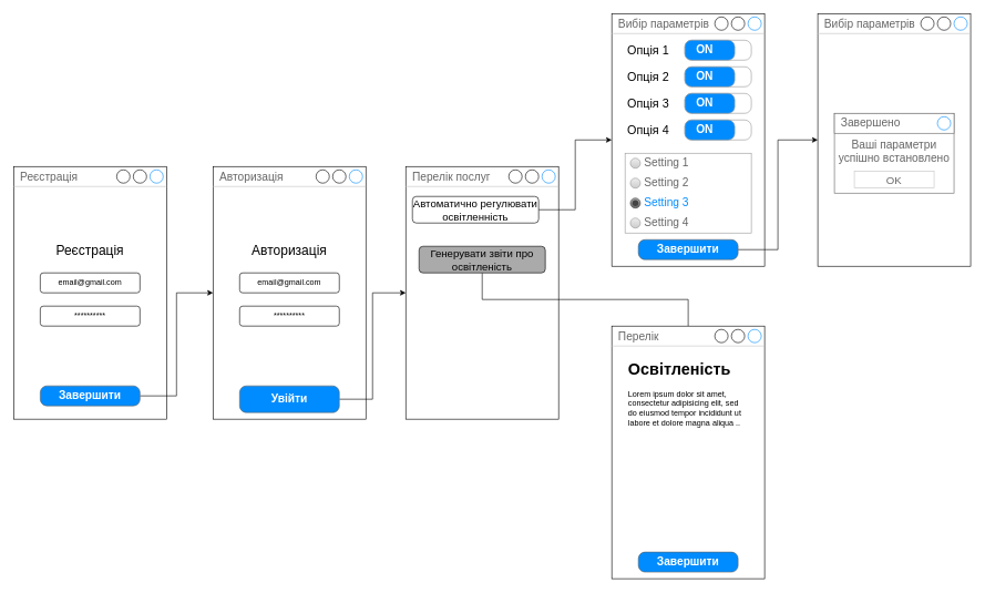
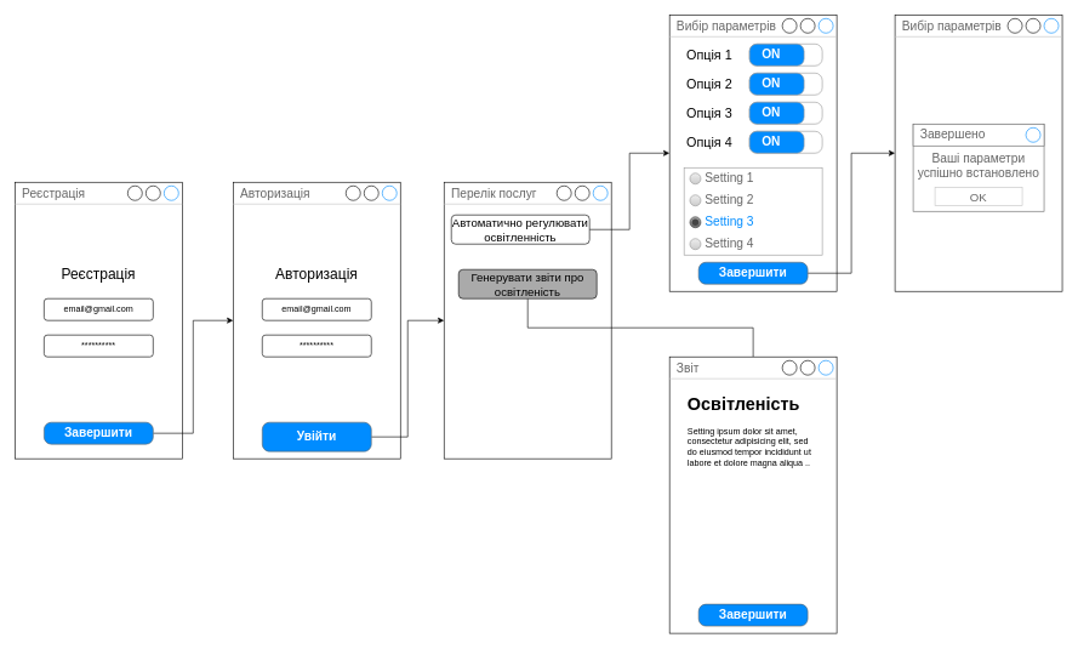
  <mxCell id="0" />
  <mxCell id="1" parent="0" />
  <mxCell id="2" value="Авторизація" style="strokeWidth=1;shadow=0;dashed=0;align=center;html=1;shape=mxgraph.mockup.containers.window;align=left;verticalAlign=top;spacingLeft=8;strokeColor2=#008cff;strokeColor3=#c4c4c4;fontColor=#666666;mainText=;fontSize=17;labelBackgroundColor=none;whiteSpace=wrap;" vertex="1" parent="1"><mxGeometry x="320" y="250" width="230" height="380" as="geometry" /></mxCell>
  <mxCell id="3" value="**********" style="rounded=1;whiteSpace=wrap;html=1;" vertex="1" parent="1"><mxGeometry x="360" y="460" width="150" height="30" as="geometry" /></mxCell>
  <mxCell id="4" value="email@gmail.com" style="rounded=1;whiteSpace=wrap;html=1;" vertex="1" parent="1"><mxGeometry x="360" y="410" width="150" height="30" as="geometry" /></mxCell>
  <mxCell id="5" value="&lt;font style=&quot;font-size: 20px;&quot;&gt;Авторизація&lt;/font&gt;" style="text;html=1;strokeColor=none;fillColor=none;align=center;verticalAlign=middle;whiteSpace=wrap;rounded=0;" vertex="1" parent="1"><mxGeometry x="395" y="360" width="80" height="30" as="geometry" /></mxCell>
  <mxCell id="6" style="edgeStyle=orthogonalEdgeStyle;rounded=0;orthogonalLoop=1;jettySize=auto;html=1;" edge="1" parent="1" source="7" target="14"><mxGeometry relative="1" as="geometry" /></mxCell>
  <mxCell id="7" value="Увійти" style="strokeWidth=1;shadow=0;dashed=0;align=center;html=1;shape=mxgraph.mockup.buttons.button;strokeColor=#666666;fontColor=#ffffff;mainText=;buttonStyle=round;fontSize=17;fontStyle=1;fillColor=#008cff;whiteSpace=wrap;" vertex="1" parent="1"><mxGeometry x="360" y="580" width="150" height="40" as="geometry" /></mxCell>
  <mxCell id="8" value="Реєстрація" style="strokeWidth=1;shadow=0;dashed=0;align=center;html=1;shape=mxgraph.mockup.containers.window;align=left;verticalAlign=top;spacingLeft=8;strokeColor2=#008cff;strokeColor3=#c4c4c4;fontColor=#666666;mainText=;fontSize=17;labelBackgroundColor=none;whiteSpace=wrap;" vertex="1" parent="1"><mxGeometry x="20" y="250" width="230" height="380" as="geometry" /></mxCell>
  <mxCell id="9" value="**********" style="rounded=1;whiteSpace=wrap;html=1;" vertex="1" parent="1"><mxGeometry x="60" y="460" width="150" height="30" as="geometry" /></mxCell>
  <mxCell id="10" value="email@gmail.com" style="rounded=1;whiteSpace=wrap;html=1;" vertex="1" parent="1"><mxGeometry x="60" y="410" width="150" height="30" as="geometry" /></mxCell>
  <mxCell id="11" value="&lt;font style=&quot;font-size: 20px;&quot;&gt;Реєстрація&lt;/font&gt;" style="text;html=1;strokeColor=none;fillColor=none;align=center;verticalAlign=middle;whiteSpace=wrap;rounded=0;" vertex="1" parent="1"><mxGeometry x="95" y="360" width="80" height="30" as="geometry" /></mxCell>
  <mxCell id="12" style="edgeStyle=orthogonalEdgeStyle;rounded=0;orthogonalLoop=1;jettySize=auto;html=1;" edge="1" parent="1" source="13" target="2"><mxGeometry relative="1" as="geometry" /></mxCell>
  <mxCell id="13" value="Завершити" style="strokeWidth=1;shadow=0;dashed=0;align=center;html=1;shape=mxgraph.mockup.buttons.button;strokeColor=#666666;fontColor=#ffffff;mainText=;buttonStyle=round;fontSize=17;fontStyle=1;fillColor=#008cff;whiteSpace=wrap;" vertex="1" parent="1"><mxGeometry x="60" y="580" width="150" height="30" as="geometry" /></mxCell>
  <mxCell id="14" value="Перелік послуг" style="strokeWidth=1;shadow=0;dashed=0;align=center;html=1;shape=mxgraph.mockup.containers.window;align=left;verticalAlign=top;spacingLeft=8;strokeColor2=#008cff;strokeColor3=#c4c4c4;fontColor=#666666;mainText=;fontSize=17;labelBackgroundColor=none;whiteSpace=wrap;" vertex="1" parent="1"><mxGeometry x="610" y="250" width="230" height="380" as="geometry" /></mxCell>
  <mxCell id="15" style="edgeStyle=orthogonalEdgeStyle;rounded=0;orthogonalLoop=1;jettySize=auto;html=1;" edge="1" parent="1" source="16" target="19"><mxGeometry relative="1" as="geometry" /></mxCell>
  <mxCell id="16" value="&lt;font style=&quot;font-size: 16px;&quot;&gt;Автоматично регулювати освітленність&lt;/font&gt;" style="rounded=1;whiteSpace=wrap;html=1;" vertex="1" parent="1"><mxGeometry x="620" y="295" width="190" height="40" as="geometry" /></mxCell>
  <mxCell id="17" style="edgeStyle=orthogonalEdgeStyle;rounded=0;orthogonalLoop=1;jettySize=auto;html=1;exitX=0.5;exitY=1;exitDx=0;exitDy=0;endArrow=none;" edge="1" parent="1" source="18" target="20"><mxGeometry relative="1" as="geometry" /></mxCell>
  <mxCell id="18" value="&lt;font style=&quot;font-size: 16px;&quot;&gt;Генерувати звіти про освітленість&lt;/font&gt;" style="rounded=1;whiteSpace=wrap;html=1;fillColor=#aaaaaa;" vertex="1" parent="1"><mxGeometry x="630" y="370" width="190" height="40" as="geometry" /></mxCell>
  <mxCell id="19" value="Вибір параметрів" style="strokeWidth=1;shadow=0;dashed=0;align=center;html=1;shape=mxgraph.mockup.containers.window;align=left;verticalAlign=top;spacingLeft=8;strokeColor2=#008cff;strokeColor3=#c4c4c4;fontColor=#666666;mainText=;fontSize=17;labelBackgroundColor=none;whiteSpace=wrap;" vertex="1" parent="1"><mxGeometry x="920" y="20" width="230" height="380" as="geometry" /></mxCell>
- <mxCell id="20" value="Перелік" style="strokeWidth=1;shadow=0;dashed=0;align=center;html=1;shape=mxgraph.mockup.containers.window;align=left;verticalAlign=top;spacingLeft=8;strokeColor2=#008cff;strokeColor3=#c4c4c4;fontColor=#666666;mainText=;fontSize=17;labelBackgroundColor=none;whiteSpace=wrap;" vertex="1" parent="1"><mxGeometry x="920" y="490" width="230" height="380" as="geometry" /></mxCell>
+ <mxCell id="20" value="Звіт" style="strokeWidth=1;shadow=0;dashed=0;align=center;html=1;shape=mxgraph.mockup.containers.window;align=left;verticalAlign=top;spacingLeft=8;strokeColor2=#008cff;strokeColor3=#c4c4c4;fontColor=#666666;mainText=;fontSize=17;labelBackgroundColor=none;whiteSpace=wrap;" vertex="1" parent="1"><mxGeometry x="920" y="490" width="230" height="380" as="geometry" /></mxCell>
  <mxCell id="21" style="edgeStyle=orthogonalEdgeStyle;rounded=0;orthogonalLoop=1;jettySize=auto;html=1;" edge="1" parent="1" source="22" target="23"><mxGeometry relative="1" as="geometry" /></mxCell>
  <mxCell id="22" value="Завершити" style="strokeWidth=1;shadow=0;dashed=0;align=center;html=1;shape=mxgraph.mockup.buttons.button;strokeColor=#666666;fontColor=#ffffff;mainText=;buttonStyle=round;fontSize=17;fontStyle=1;fillColor=#008cff;whiteSpace=wrap;" vertex="1" parent="1"><mxGeometry x="960" y="360" width="150" height="30" as="geometry" /></mxCell>
  <mxCell id="23" value="Вибір параметрів" style="strokeWidth=1;shadow=0;dashed=0;align=center;html=1;shape=mxgraph.mockup.containers.window;align=left;verticalAlign=top;spacingLeft=8;strokeColor2=#008cff;strokeColor3=#c4c4c4;fontColor=#666666;mainText=;fontSize=17;labelBackgroundColor=none;whiteSpace=wrap;" vertex="1" parent="1"><mxGeometry x="1230" y="20" width="230" height="380" as="geometry" /></mxCell>
  <mxCell id="24" value="Ваші параметри успішно встановлено" style="strokeWidth=1;shadow=0;dashed=0;align=center;html=1;shape=mxgraph.mockup.containers.rrect;rSize=0;strokeColor=#666666;fontColor=#666666;fontSize=17;verticalAlign=top;whiteSpace=wrap;fillColor=#ffffff;spacingTop=32;" vertex="1" parent="1"><mxGeometry x="1255" y="170" width="180" height="120" as="geometry" /></mxCell>
  <mxCell id="25" value="Завершено" style="strokeWidth=1;shadow=0;dashed=0;align=center;html=1;shape=mxgraph.mockup.containers.rrect;rSize=0;fontSize=17;fontColor=#666666;strokeColor=#666666;align=left;spacingLeft=8;fillColor=#ffffff;resizeWidth=1;whiteSpace=wrap;" vertex="1" parent="24"><mxGeometry width="180" height="30" relative="1" as="geometry" /></mxCell>
  <mxCell id="26" value="" style="shape=ellipse;strokeColor=#008cff;resizable=0;fillColor=none;html=1;" vertex="1" parent="25"><mxGeometry x="1" y="0.5" width="20" height="20" relative="1" as="geometry"><mxPoint x="-25" y="-10" as="offset" /></mxGeometry></mxCell>
  <mxCell id="27" value="OK" style="strokeWidth=1;shadow=0;dashed=0;align=center;html=1;shape=mxgraph.mockup.containers.rrect;rSize=0;fontSize=16;fontColor=#666666;strokeColor=#c4c4c4;resizable=0;whiteSpace=wrap;fillColor=#ffffff;" vertex="1" parent="24"><mxGeometry x="0.5" y="1" width="120" height="25" relative="1" as="geometry"><mxPoint x="-60" y="-33" as="offset" /></mxGeometry></mxCell>
  <mxCell id="28" value="" style="strokeWidth=1;shadow=0;dashed=0;align=center;html=1;shape=mxgraph.mockup.forms.rrect;rSize=0;strokeColor=#999999;fillColor=#ffffff;recursiveResize=0;" vertex="1" parent="1"><mxGeometry x="940" y="230" width="190" height="120" as="geometry" /></mxCell>
  <mxCell id="29" value="Setting 1" style="shape=ellipse;rSize=0;fillColor=#eeeeee;strokeColor=#999999;gradientColor=#cccccc;html=1;align=left;spacingLeft=4;fontSize=17;fontColor=#666666;labelPosition=right;" vertex="1" parent="28"><mxGeometry x="8" y="7.5" width="15" height="15" as="geometry" /></mxCell>
  <mxCell id="30" value="Setting 2" style="shape=ellipse;rSize=0;fillColor=#eeeeee;strokeColor=#999999;gradientColor=#cccccc;html=1;align=left;spacingLeft=4;fontSize=17;fontColor=#666666;labelPosition=right;" vertex="1" parent="28"><mxGeometry x="8" y="37.5" width="15" height="15" as="geometry" /></mxCell>
  <mxCell id="31" value="Setting 3" style="shape=ellipse;rSize=0;fillColor=#aaaaaa;strokeColor=#444444;gradientColor=#666666;html=1;align=left;spacingLeft=4;fontSize=17;fontColor=#008cff;labelPosition=right;" vertex="1" parent="28"><mxGeometry x="8" y="67.5" width="15" height="15" as="geometry" /></mxCell>
  <mxCell id="32" value="" style="shape=ellipse;fillColor=#444444;strokeColor=none;html=1;" vertex="1" parent="31"><mxGeometry x="3" y="3" width="9" height="9" as="geometry" /></mxCell>
  <mxCell id="33" value="Setting 4" style="shape=ellipse;rSize=0;fillColor=#eeeeee;strokeColor=#999999;gradientColor=#cccccc;html=1;align=left;spacingLeft=4;fontSize=17;fontColor=#666666;labelPosition=right;" vertex="1" parent="28"><mxGeometry x="8" y="97.5" width="15" height="15" as="geometry" /></mxCell>
  <mxCell id="34" value="ON" style="strokeWidth=1;shadow=0;dashed=0;align=center;html=1;shape=mxgraph.mockup.buttons.onOffButton;gradientColor=none;strokeColor=#999999;buttonState=on;fillColor2=#008cff;fontColor=#ffffff;fontSize=17;mainText=;spacingRight=40;fontStyle=1;whiteSpace=wrap;" vertex="1" parent="1"><mxGeometry x="1030" y="60" width="100" height="30" as="geometry" /></mxCell>
  <mxCell id="35" value="&lt;font style=&quot;font-size: 18px;&quot;&gt;Опція 1&lt;/font&gt;" style="text;html=1;strokeColor=none;fillColor=none;align=center;verticalAlign=middle;whiteSpace=wrap;rounded=0;" vertex="1" parent="1"><mxGeometry x="930" y="60" width="90" height="30" as="geometry" /></mxCell>
  <mxCell id="36" value="ON" style="strokeWidth=1;shadow=0;dashed=0;align=center;html=1;shape=mxgraph.mockup.buttons.onOffButton;gradientColor=none;strokeColor=#999999;buttonState=on;fillColor2=#008cff;fontColor=#ffffff;fontSize=17;mainText=;spacingRight=40;fontStyle=1;whiteSpace=wrap;" vertex="1" parent="1"><mxGeometry x="1030" y="100" width="100" height="30" as="geometry" /></mxCell>
  <mxCell id="37" value="&lt;font style=&quot;font-size: 18px;&quot;&gt;Опція 2&lt;br&gt;&lt;/font&gt;" style="text;html=1;strokeColor=none;fillColor=none;align=center;verticalAlign=middle;whiteSpace=wrap;rounded=0;" vertex="1" parent="1"><mxGeometry x="930" y="100" width="90" height="30" as="geometry" /></mxCell>
  <mxCell id="38" value="ON" style="strokeWidth=1;shadow=0;dashed=0;align=center;html=1;shape=mxgraph.mockup.buttons.onOffButton;gradientColor=none;strokeColor=#999999;buttonState=on;fillColor2=#008cff;fontColor=#ffffff;fontSize=17;mainText=;spacingRight=40;fontStyle=1;whiteSpace=wrap;" vertex="1" parent="1"><mxGeometry x="1030" y="140" width="100" height="30" as="geometry" /></mxCell>
  <mxCell id="39" value="&lt;font style=&quot;font-size: 18px;&quot;&gt;Опція 3&lt;br&gt;&lt;/font&gt;" style="text;html=1;strokeColor=none;fillColor=none;align=center;verticalAlign=middle;whiteSpace=wrap;rounded=0;" vertex="1" parent="1"><mxGeometry x="930" y="140" width="90" height="30" as="geometry" /></mxCell>
  <mxCell id="40" value="&lt;div&gt;&lt;font style=&quot;font-size: 18px;&quot;&gt;Опція 4&lt;/font&gt;&lt;/div&gt;" style="text;html=1;strokeColor=none;fillColor=none;align=center;verticalAlign=middle;whiteSpace=wrap;rounded=0;" vertex="1" parent="1"><mxGeometry x="930" y="180" width="90" height="30" as="geometry" /></mxCell>
  <mxCell id="41" value="ON" style="strokeWidth=1;shadow=0;dashed=0;align=center;html=1;shape=mxgraph.mockup.buttons.onOffButton;gradientColor=none;strokeColor=#999999;buttonState=on;fillColor2=#008cff;fontColor=#ffffff;fontSize=17;mainText=;spacingRight=40;fontStyle=1;whiteSpace=wrap;" vertex="1" parent="1"><mxGeometry x="1030" y="180" width="100" height="30" as="geometry" /></mxCell>
- <mxCell id="42" value="&lt;h1&gt;Освітленість&lt;br&gt;&lt;/h1&gt;&lt;p&gt;Lorem ipsum dolor sit amet, consectetur adipisicing elit, sed do eiusmod tempor incididunt ut labore et dolore magna aliqua ..&lt;br&gt;&lt;/p&gt;" style="text;html=1;strokeColor=none;fillColor=none;spacing=5;spacingTop=-20;whiteSpace=wrap;overflow=hidden;rounded=0;" vertex="1" parent="1"><mxGeometry x="940" y="535" width="190" height="115" as="geometry" /></mxCell>
+ <mxCell id="42" value="&lt;h1&gt;Освітленість&lt;br&gt;&lt;/h1&gt;&lt;p&gt;Setting ipsum dolor sit amet, consectetur adipisicing elit, sed do eiusmod tempor incididunt ut labore et dolore magna aliqua ..&lt;br&gt;&lt;/p&gt;" style="text;html=1;strokeColor=none;fillColor=none;spacing=5;spacingTop=-20;whiteSpace=wrap;overflow=hidden;rounded=0;" vertex="1" parent="1"><mxGeometry x="940" y="535" width="190" height="115" as="geometry" /></mxCell>
  <mxCell id="43" value="Завершити" style="strokeWidth=1;shadow=0;dashed=0;align=center;html=1;shape=mxgraph.mockup.buttons.button;strokeColor=#666666;fontColor=#ffffff;mainText=;buttonStyle=round;fontSize=17;fontStyle=1;fillColor=#008cff;whiteSpace=wrap;" vertex="1" parent="1"><mxGeometry x="960" y="830" width="150" height="30" as="geometry" /></mxCell>
